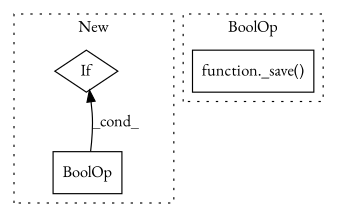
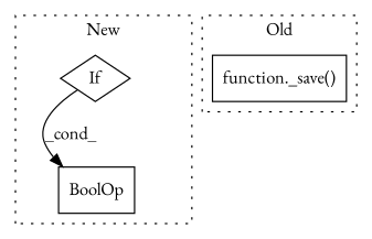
  digraph {
    fontname="EB Garamond"
    node [shape=box fontname="EB Garamond"]
    n1 [a=96 l=3 label=If s=750 shape=diamond]
    n2 [a=72 l=57 label=BoolOp s=753]
    n3 [a=75 l="6,1" label="function._save()" s="843,875"]
    subgraph cluster_1 {
      label=New
      style=dotted
      n1
      n2
    }
    subgraph cluster_2 {
-     label=BoolOp
+     label=Old
      style=dotted
      n3
    }
-   n2 -> n1 [label=_cond_ fontname="EB Garamond"]
+   n1 -> n2 [label=_cond_ fontname="EB Garamond"]
  }
